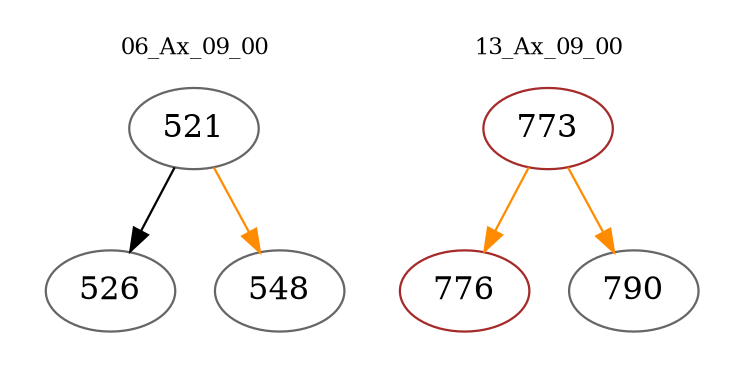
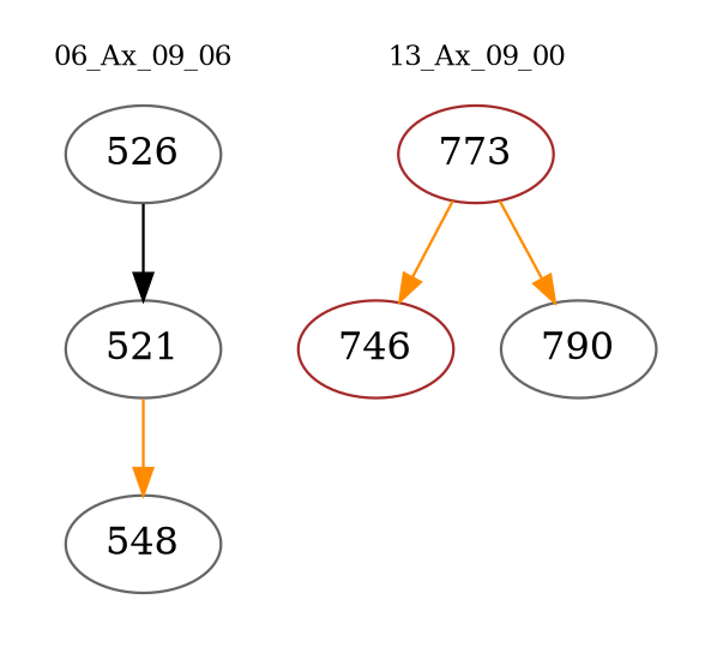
  digraph {
    node [color=gray40]
    edge [color=darkorange]
    n1 [label=526]
    n2 [label=521]
    n3 [label=548]
    n4 [color=brown label=773]
-   n5 [color=brown label=776]
+   n5 [color=brown label=746]
    n6 [label=790]
    subgraph cluster_1 {
      color=white
      fontsize=10
-     label="06_Ax_09_00"
+     label="06_Ax_09_06"
      n1
      n2
      n3
    }
    subgraph cluster_2 {
      color=white
      fontsize=10
      label="13_Ax_09_00"
      n4
      n5
      n6
    }
-   n2 -> n1 [color=black]
+   n1 -> n2 [color=black]
    n2 -> n3
    n4 -> n5
    n4 -> n6
  }
